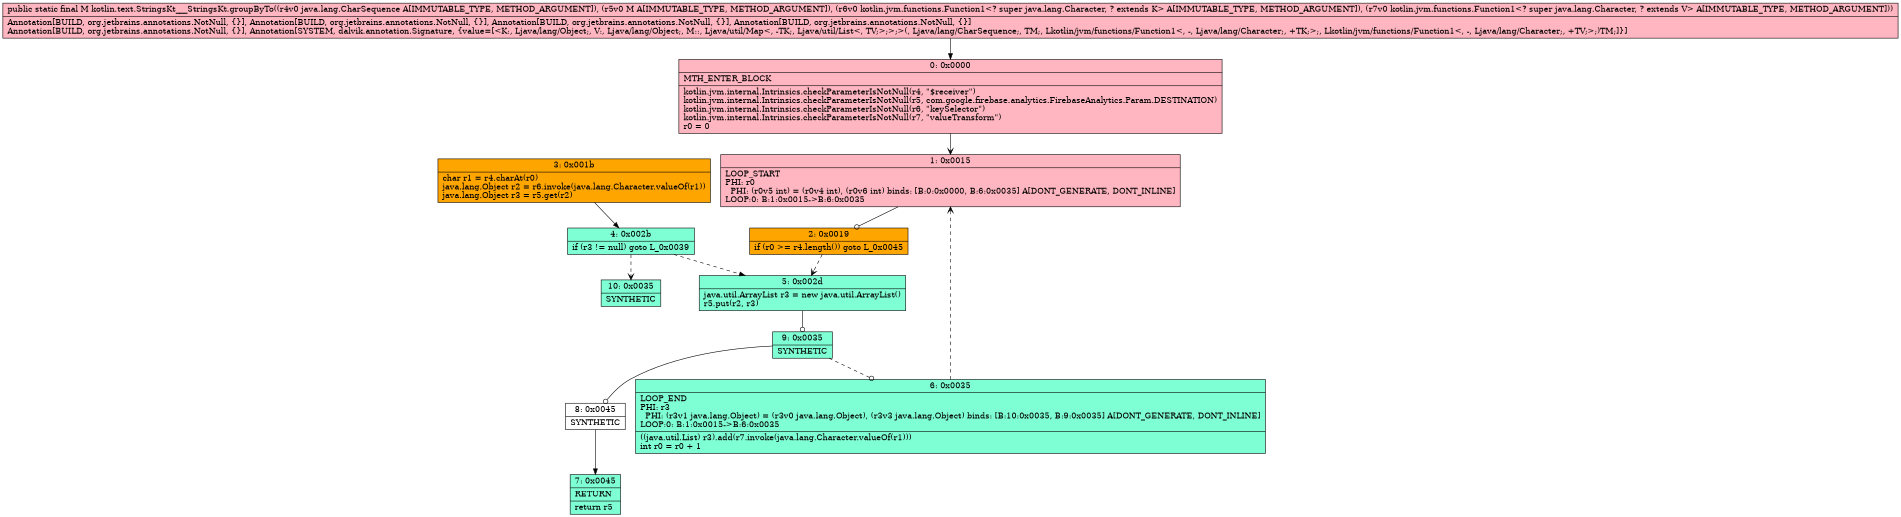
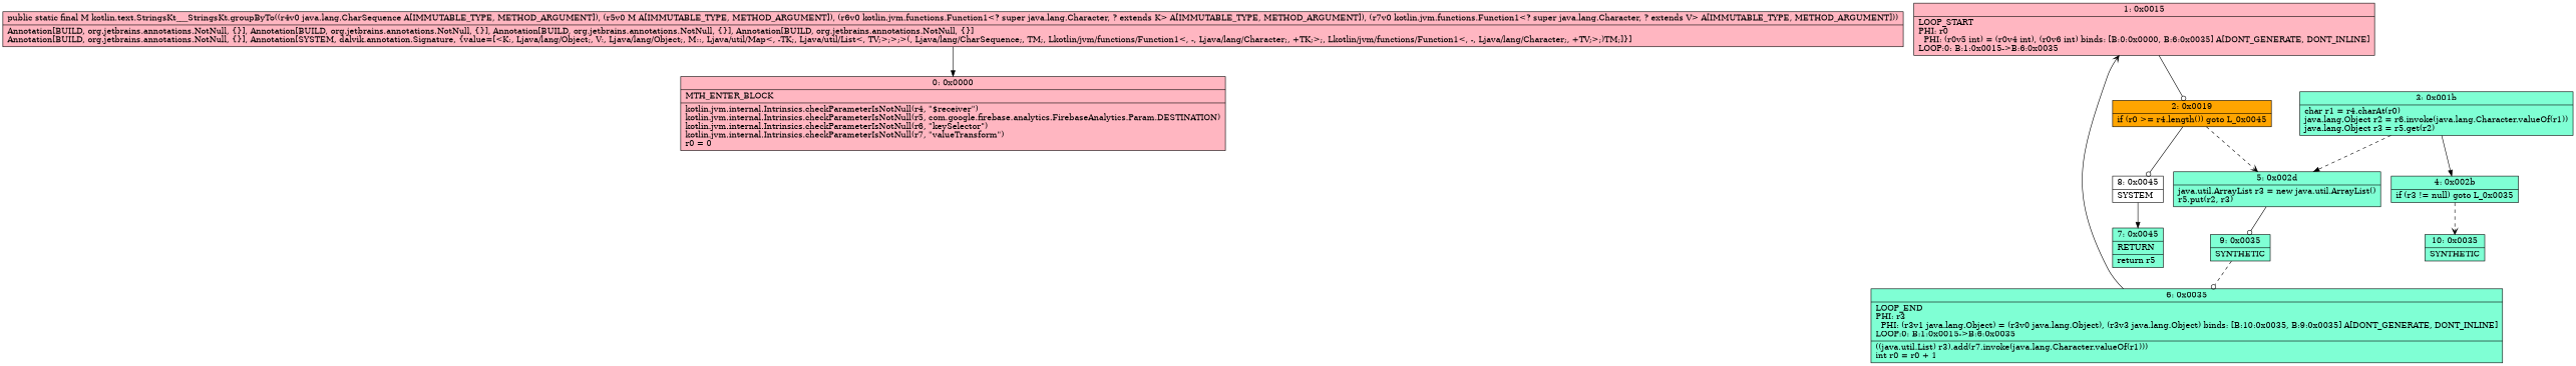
  digraph {
    node [fillcolor=aquamarine shape=record style=filled]
    edge [arrowhead=vee]
    n1 [fillcolor=lightpink label="{0\:\ 0x0000|MTH_ENTER_BLOCK\l|kotlin.jvm.internal.Intrinsics.checkParameterIsNotNull(r4, \"$receiver\")\lkotlin.jvm.internal.Intrinsics.checkParameterIsNotNull(r5, com.google.firebase.analytics.FirebaseAnalytics.Param.DESTINATION)\lkotlin.jvm.internal.Intrinsics.checkParameterIsNotNull(r6, \"keySelector\")\lkotlin.jvm.internal.Intrinsics.checkParameterIsNotNull(r7, \"valueTransform\")\lr0 = 0\l}"]
    n2 [fillcolor=lightpink label="{1\:\ 0x0015|LOOP_START\lPHI: r0 \l  PHI: (r0v5 int) = (r0v4 int), (r0v6 int) binds: [B:0:0x0000, B:6:0x0035] A[DONT_GENERATE, DONT_INLINE]\lLOOP:0: B:1:0x0015\-\>B:6:0x0035\l}"]
    n3 [fillcolor=orange label="{2\:\ 0x0019|if (r0 \>= r4.length()) goto L_0x0045\l}"]
-   n4 [fillcolor=white label="{8\:\ 0x0045|SYNTHETIC\l}"]
+   n4 [fillcolor=white label="{8\:\ 0x0045|SYSTEM\l}"]
    n5 [label="{5\:\ 0x002d|java.util.ArrayList r3 = new java.util.ArrayList()\lr5.put(r2, r3)\l}"]
-   n6 [fillcolor=orange label="{3\:\ 0x001b|char r1 = r4.charAt(r0)\ljava.lang.Object r2 = r6.invoke(java.lang.Character.valueOf(r1))\ljava.lang.Object r3 = r5.get(r2)\l}"]
-   n7 [label="{4\:\ 0x002b|if (r3 != null) goto L_0x0039\l}"]
+   n6 [label="{3\:\ 0x001b|char r1 = r4.charAt(r0)\ljava.lang.Object r2 = r6.invoke(java.lang.Character.valueOf(r1))\ljava.lang.Object r3 = r5.get(r2)\l}"]
+   n7 [label="{4\:\ 0x002b|if (r3 != null) goto L_0x0035\l}"]
    n8 [label="{7\:\ 0x0045|RETURN\l|return r5\l}"]
    n9 [label="{10\:\ 0x0035|SYNTHETIC\l}"]
    n10 [label="{9\:\ 0x0035|SYNTHETIC\l}"]
    n11 [label="{6\:\ 0x0035|LOOP_END\lPHI: r3 \l  PHI: (r3v1 java.lang.Object) = (r3v0 java.lang.Object), (r3v3 java.lang.Object) binds: [B:10:0x0035, B:9:0x0035] A[DONT_GENERATE, DONT_INLINE]\lLOOP:0: B:1:0x0015\-\>B:6:0x0035\l|((java.util.List) r3).add(r7.invoke(java.lang.Character.valueOf(r1)))\lint r0 = r0 + 1\l}"]
    n12 [fillcolor=lightpink label="{public static final M kotlin.text.StringsKt___StringsKt.groupByTo((r4v0 java.lang.CharSequence A[IMMUTABLE_TYPE, METHOD_ARGUMENT]), (r5v0 M A[IMMUTABLE_TYPE, METHOD_ARGUMENT]), (r6v0 kotlin.jvm.functions.Function1\<? super java.lang.Character, ? extends K\> A[IMMUTABLE_TYPE, METHOD_ARGUMENT]), (r7v0 kotlin.jvm.functions.Function1\<? super java.lang.Character, ? extends V\> A[IMMUTABLE_TYPE, METHOD_ARGUMENT]))  | Annotation[BUILD, org.jetbrains.annotations.NotNull, \{\}], Annotation[BUILD, org.jetbrains.annotations.NotNull, \{\}], Annotation[BUILD, org.jetbrains.annotations.NotNull, \{\}], Annotation[BUILD, org.jetbrains.annotations.NotNull, \{\}]\lAnnotation[BUILD, org.jetbrains.annotations.NotNull, \{\}], Annotation[SYSTEM, dalvik.annotation.Signature, \{value=[\<K:, Ljava\/lang\/Object;, V:, Ljava\/lang\/Object;, M::, Ljava\/util\/Map\<, \-TK;, Ljava\/util\/List\<, TV;\>;\>;\>(, Ljava\/lang\/CharSequence;, TM;, Lkotlin\/jvm\/functions\/Function1\<, \-, Ljava\/lang\/Character;, +TK;\>;, Lkotlin\/jvm\/functions\/Function1\<, \-, Ljava\/lang\/Character;, +TV;\>;)TM;]\}]\l}"]
-   n1 -> n2
    n2 -> n3 [arrowhead=odot]
-   n10 -> n4 [arrowhead=odot]
+   n3 -> n4 [arrowhead=odot]
    n3 -> n5 [style=dashed]
    n4 -> n8 [arrowhead=normal]
    n5 -> n10 [arrowhead=odot]
    n6 -> n7 [arrowhead=normal]
-   n7 -> n5 [arrowhead=normal style=dashed]
+   n6 -> n5 [arrowhead=normal style=dashed]
    n7 -> n9 [style=dashed]
    n10 -> n11 [arrowhead=odot style=dashed]
-   n11 -> n2 [style=dashed]
+   n11 -> n2
    n12 -> n1 [arrowhead=normal]
  }
